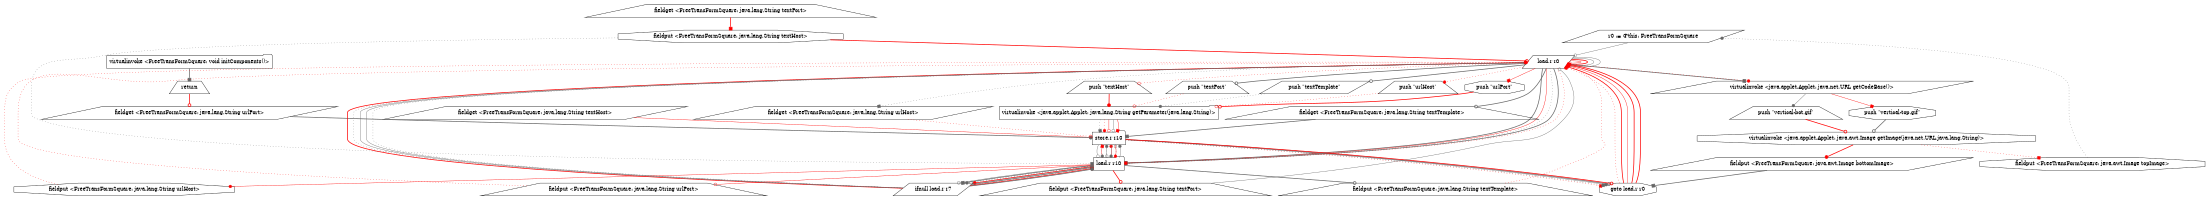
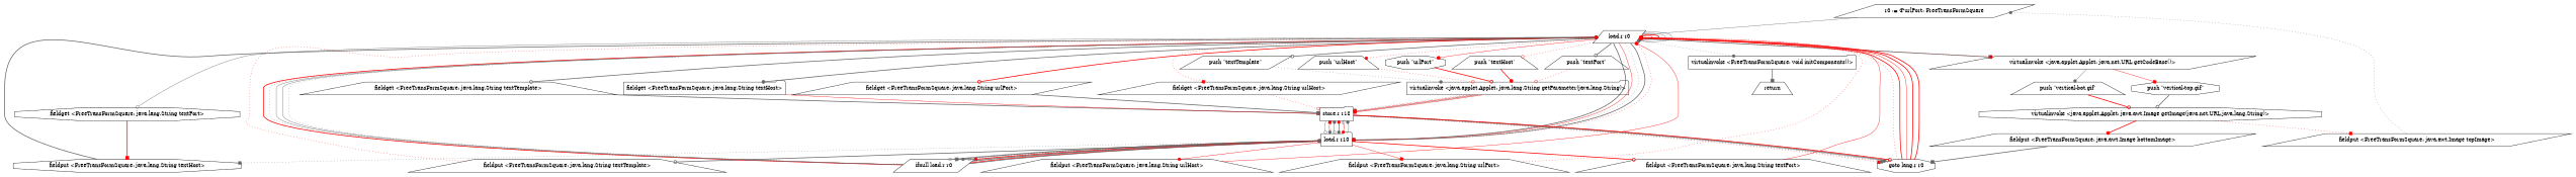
  digraph {
    node [shape=trapezium]
    edge [arrowhead=odot color=gray40 style=bold]
-   "r0 := @this: FreeTransFormSquare" [shape=parallelogram]
+   "r0 := @this: FreeTransFormSquare" [shape=parallelogram label="r0 := @urlPort: FreeTransFormSquare"]
    "load.r r0" [shape=parallelogram]
    "push \"urlHost\""
    "load.r r10" [shape=folder]
    "push \"urlPort\"" [shape=octagon]
    "push \"textHost\""
    "push \"textPort\""
    "push \"textTemplate\"" [shape=parallelogram]
    "virtualinvoke <java.applet.Applet: java.net.URL getCodeBase()>" [shape=parallelogram]
    "virtualinvoke <FreeTransFormSquare: void initComponents()>" [shape=folder]
    "fieldget <FreeTransFormSquare: java.lang.String textTemplate>"
-   "fieldget <FreeTransFormSquare: java.lang.String textPort>"
-   "fieldget <FreeTransFormSquare: java.lang.String textHost>" [shape=parallelogram]
+   "fieldget <FreeTransFormSquare: java.lang.String textPort>" [shape=octagon]
+   "fieldget <FreeTransFormSquare: java.lang.String textHost>" [shape=folder]
    "fieldget <FreeTransFormSquare: java.lang.String urlPort>" [shape=parallelogram]
    "fieldget <FreeTransFormSquare: java.lang.String urlHost>" [shape=parallelogram]
    "virtualinvoke <java.applet.Applet: java.lang.String getParameter(java.lang.String)>" [shape=folder]
    "store.r r10" [shape=folder]
-   "ifnull load.r r0" [shape=parallelogram label="ifnull load.r r7"]
-   "fieldput <FreeTransFormSquare: java.lang.String urlHost>" [shape=octagon]
+   "ifnull load.r r0" [shape=parallelogram]
+   "fieldput <FreeTransFormSquare: java.lang.String urlHost>"
    "fieldput <FreeTransFormSquare: java.lang.String urlPort>"
    "fieldput <FreeTransFormSquare: java.lang.String textHost>" [shape=octagon]
    "fieldput <FreeTransFormSquare: java.lang.String textPort>"
    "fieldput <FreeTransFormSquare: java.lang.String textTemplate>"
    "push \"vertical-top.gif\"" [shape=octagon]
    "push \"vertical-bot.gif\""
    return
-   "goto load.r r0" [shape=octagon]
+   "goto load.r r0" [shape=octagon label="goto lang.r r0"]
    "virtualinvoke <java.applet.Applet: java.awt.Image getImage(java.net.URL,java.lang.String)>" [shape=octagon]
-   "fieldput <FreeTransFormSquare: java.awt.Image topImage>" [shape=octagon]
+   "fieldput <FreeTransFormSquare: java.awt.Image topImage>" [shape=parallelogram]
    "fieldput <FreeTransFormSquare: java.awt.Image bottomImage>" [shape=parallelogram]
    "r0 := @this: FreeTransFormSquare" -> "load.r r0" [style=solid]
    "load.r r0" -> "load.r r0" [color=red style=solid]
    "load.r r0" -> "load.r r0" [arrowhead=dot color=red]
    "load.r r0" -> "load.r r0" [arrowhead=dot style=solid]
    "load.r r0" -> "load.r r0" [arrowhead=dot style=solid]
    "load.r r0" -> "push \"urlHost\"" [arrowhead=dot color=red style=dotted]
    "load.r r0" -> "load.r r10" [arrowhead=box]
    "load.r r0" -> "load.r r10" [arrowhead=box color=red style=solid]
    "load.r r0" -> "load.r r10" [style=dotted]
    "load.r r0" -> "load.r r10"
    "load.r r0" -> "load.r r10" [arrowhead=dot color=red style=dotted]
    "load.r r0" -> "push \"urlPort\"" [arrowhead=box color=red style=solid]
    "load.r r0" -> "push \"textHost\"" [color=red style=dotted]
    "load.r r0" -> "push \"textPort\""
    "load.r r0" -> "push \"textTemplate\""
    "load.r r0" -> "virtualinvoke <java.applet.Applet: java.net.URL getCodeBase()>" [arrowhead=box]
    "load.r r0" -> "virtualinvoke <java.applet.Applet: java.net.URL getCodeBase()>" [arrowhead=dot color=red style=dotted]
+   "load.r r0" -> "virtualinvoke <FreeTransFormSquare: void initComponents()>" [arrowhead=dot style=dotted]
    "load.r r0" -> "fieldget <FreeTransFormSquare: java.lang.String textTemplate>"
-   return -> "fieldget <FreeTransFormSquare: java.lang.String urlPort>" [color=red]
-   "load.r r0" -> "fieldget <FreeTransFormSquare: java.lang.String urlHost>" [arrowhead=box style=dotted]
+   "load.r r0" -> "fieldget <FreeTransFormSquare: java.lang.String textPort>" [style=solid]
+   "load.r r0" -> "fieldget <FreeTransFormSquare: java.lang.String textHost>" [arrowhead=dot]
+   "load.r r0" -> "fieldget <FreeTransFormSquare: java.lang.String urlPort>" [color=red]
+   "load.r r0" -> "fieldget <FreeTransFormSquare: java.lang.String urlHost>" [arrowhead=box color=red style=dotted]
    "push \"urlHost\"" -> "virtualinvoke <java.applet.Applet: java.lang.String getParameter(java.lang.String)>" [color=red style=dotted]
    "load.r r10" -> "store.r r10" [arrowhead=box color=red style=solid]
    "load.r r10" -> "store.r r10" [arrowhead=dot style=solid]
    "load.r r10" -> "store.r r10" [arrowhead=dot color=red style=solid]
    "load.r r10" -> "store.r r10" [style=dotted]
    "load.r r10" -> "store.r r10" [arrowhead=dot style=solid]
    "load.r r10" -> "ifnull load.r r0" [style=solid]
    "load.r r10" -> "ifnull load.r r0" [arrowhead=box]
    "load.r r10" -> "ifnull load.r r0" [arrowhead=dot style=dotted]
    "load.r r10" -> "ifnull load.r r0" [style=dotted]
    "load.r r10" -> "ifnull load.r r0" [arrowhead=dot color=red]
    "load.r r10" -> "fieldput <FreeTransFormSquare: java.lang.String urlHost>" [arrowhead=dot color=red style=solid]
-   "load.r r10" -> "fieldput <FreeTransFormSquare: java.lang.String urlPort>" [color=red style=solid]
-   "fieldput <FreeTransFormSquare: java.lang.String textHost>" -> "load.r r10" [arrowhead=box style=dotted]
+   "load.r r10" -> "fieldput <FreeTransFormSquare: java.lang.String urlPort>" [arrowhead=box color=red style=solid]
+   "load.r r10" -> "fieldput <FreeTransFormSquare: java.lang.String textHost>" [arrowhead=box style=dotted]
    "load.r r10" -> "fieldput <FreeTransFormSquare: java.lang.String textPort>" [color=red]
    "load.r r10" -> "fieldput <FreeTransFormSquare: java.lang.String textTemplate>"
    "push \"urlPort\"" -> "virtualinvoke <java.applet.Applet: java.lang.String getParameter(java.lang.String)>" [color=red]
    "push \"textHost\"" -> "virtualinvoke <java.applet.Applet: java.lang.String getParameter(java.lang.String)>" [arrowhead=dot color=red]
    "push \"textPort\"" -> "virtualinvoke <java.applet.Applet: java.lang.String getParameter(java.lang.String)>" [color=red style=dotted]
    "push \"textTemplate\"" -> "virtualinvoke <java.applet.Applet: java.lang.String getParameter(java.lang.String)>" [arrowhead=dot style=dotted]
    "virtualinvoke <java.applet.Applet: java.net.URL getCodeBase()>" -> "push \"vertical-top.gif\"" [arrowhead=box color=red style=solid]
    "virtualinvoke <java.applet.Applet: java.net.URL getCodeBase()>" -> "push \"vertical-bot.gif\"" [arrowhead=dot style=solid]
    "virtualinvoke <FreeTransFormSquare: void initComponents()>" -> return [arrowhead=box]
    "fieldget <FreeTransFormSquare: java.lang.String textTemplate>" -> "store.r r10" [arrowhead=box]
    "fieldget <FreeTransFormSquare: java.lang.String textPort>" -> "fieldput <FreeTransFormSquare: java.lang.String textHost>" [arrowhead=box color=red]
    "fieldget <FreeTransFormSquare: java.lang.String textHost>" -> "store.r r10" [color=red style=solid]
    "fieldget <FreeTransFormSquare: java.lang.String urlPort>" -> "store.r r10" [arrowhead=dot]
    "fieldget <FreeTransFormSquare: java.lang.String urlHost>" -> "store.r r10" [color=red style=dotted]
    "virtualinvoke <java.applet.Applet: java.lang.String getParameter(java.lang.String)>" -> "store.r r10" [arrowhead=box style=dotted]
    "virtualinvoke <java.applet.Applet: java.lang.String getParameter(java.lang.String)>" -> "store.r r10" [arrowhead=dot color=red style=dotted]
    "virtualinvoke <java.applet.Applet: java.lang.String getParameter(java.lang.String)>" -> "store.r r10" [color=red style=solid]
    "virtualinvoke <java.applet.Applet: java.lang.String getParameter(java.lang.String)>" -> "store.r r10" [style=solid]
    "virtualinvoke <java.applet.Applet: java.lang.String getParameter(java.lang.String)>" -> "store.r r10" [arrowhead=box color=red style=solid]
    "store.r r10" -> "load.r r10" [arrowhead=dot style=dotted]
    "store.r r10" -> "load.r r10" [style=dotted]
    "store.r r10" -> "load.r r10" [arrowhead=dot style=solid]
    "store.r r10" -> "load.r r10" [arrowhead=dot color=red style=solid]
    "store.r r10" -> "load.r r10" [style=solid]
    "store.r r10" -> "goto load.r r0" [arrowhead=box color=red style=dotted]
    "store.r r10" -> "goto load.r r0" [arrowhead=box style=dotted]
    "store.r r10" -> "goto load.r r0" [arrowhead=dot style=solid]
    "store.r r10" -> "goto load.r r0"
    "store.r r10" -> "goto load.r r0" [color=red]
    "ifnull load.r r0" -> "load.r r0" [color=red]
    "ifnull load.r r0" -> "load.r r0" [style=dotted]
    "ifnull load.r r0" -> "load.r r0" [style=solid]
    "ifnull load.r r0" -> "load.r r0" [arrowhead=dot style=solid]
    "ifnull load.r r0" -> "load.r r0" [style=dotted]
    "ifnull load.r r0" -> "load.r r10" [arrowhead=box style=solid]
    "ifnull load.r r0" -> "load.r r10" [arrowhead=dot]
    "ifnull load.r r0" -> "load.r r10" [arrowhead=dot style=dotted]
    "ifnull load.r r0" -> "load.r r10" [color=red]
    "ifnull load.r r0" -> "load.r r10" [arrowhead=dot]
-   "fieldput <FreeTransFormSquare: java.lang.String urlHost>" -> "load.r r0" [arrowhead=box color=red style=dotted]
+   "fieldput <FreeTransFormSquare: java.lang.String urlHost>" -> "load.r r0" [arrowhead=box color=red style=solid]
    "fieldput <FreeTransFormSquare: java.lang.String urlPort>" -> "load.r r0" [arrowhead=dot color=red style=dotted]
-   "fieldput <FreeTransFormSquare: java.lang.String textHost>" -> "load.r r0" [color=red]
-   "fieldput <FreeTransFormSquare: java.lang.String textPort>" -> "load.r r0" [style=solid]
+   "fieldput <FreeTransFormSquare: java.lang.String textHost>" -> "load.r r0"
+   "fieldput <FreeTransFormSquare: java.lang.String textPort>" -> "load.r r0" [color=red style=solid]
    "fieldput <FreeTransFormSquare: java.lang.String textTemplate>" -> "load.r r0" [arrowhead=dot color=red style=dotted]
    "push \"vertical-top.gif\"" -> "virtualinvoke <java.applet.Applet: java.awt.Image getImage(java.net.URL,java.lang.String)>"
    "push \"vertical-bot.gif\"" -> "virtualinvoke <java.applet.Applet: java.awt.Image getImage(java.net.URL,java.lang.String)>" [color=red]
    "goto load.r r0" -> "load.r r0" [arrowhead=box color=red style=dotted]
    "goto load.r r0" -> "load.r r0" [arrowhead=dot color=red]
    "goto load.r r0" -> "load.r r0" [color=red style=solid]
    "goto load.r r0" -> "load.r r0" [arrowhead=box color=red]
    "goto load.r r0" -> "load.r r0" [arrowhead=box color=red]
    "virtualinvoke <java.applet.Applet: java.awt.Image getImage(java.net.URL,java.lang.String)>" -> "fieldput <FreeTransFormSquare: java.awt.Image topImage>" [arrowhead=box color=red style=dotted]
    "virtualinvoke <java.applet.Applet: java.awt.Image getImage(java.net.URL,java.lang.String)>" -> "fieldput <FreeTransFormSquare: java.awt.Image bottomImage>" [arrowhead=dot color=red]
    "fieldput <FreeTransFormSquare: java.awt.Image topImage>" -> "r0 := @this: FreeTransFormSquare" [arrowhead=dot style=dotted]
    "fieldput <FreeTransFormSquare: java.awt.Image bottomImage>" -> "goto load.r r0" [arrowhead=box]
  }
